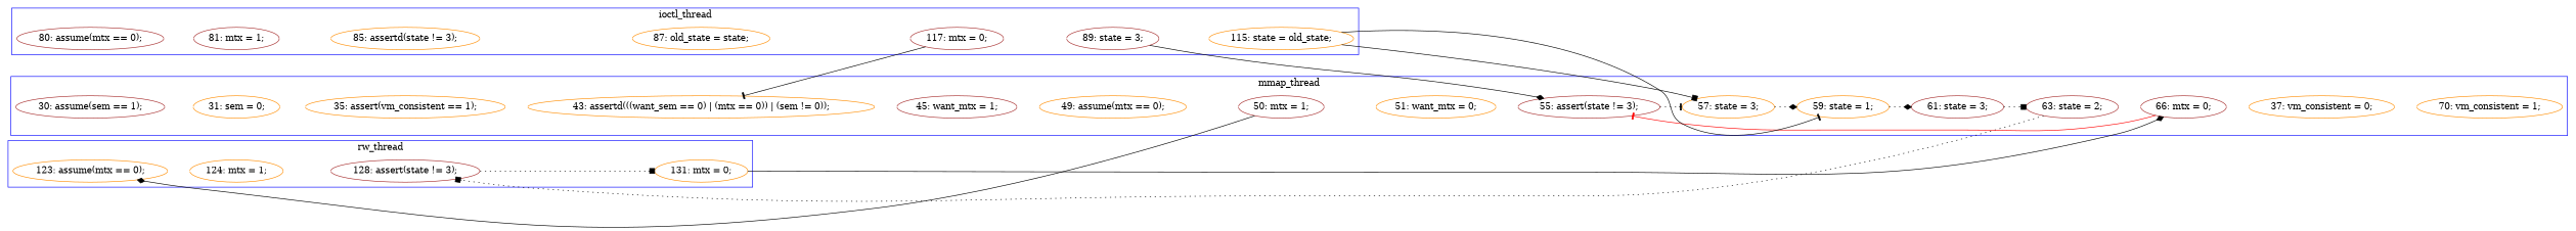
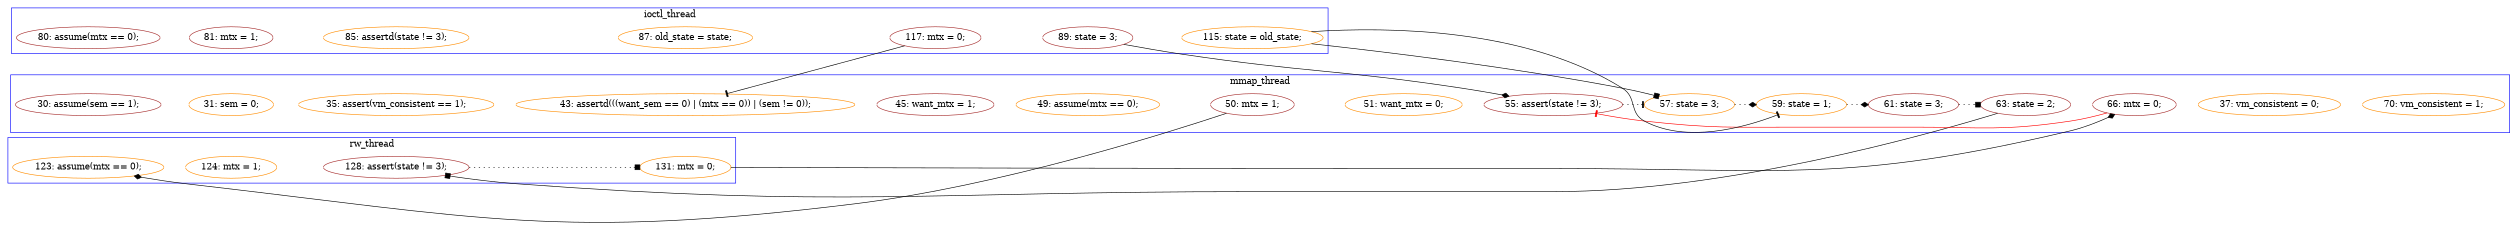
  digraph {
    rankdir=LR
    node [color=darkorange]
    edge [color=white style=solid]
    n1 [label="124: mtx = 1;"]
    n2 [color=brown label="128: assert(state != 3);"]
    n3 [label="123: assume(mtx == 0);"]
    n4 [label="131: mtx = 0;"]
    n5 [label="59: state = 1;"]
    n6 [color=brown label="63: state = 2;"]
    n7 [color=brown label="66: mtx = 0;"]
    n8 [label="35: assert(vm_consistent == 1);"]
    n9 [label="43: assertd(((want_sem == 0) | (mtx == 0)) | (sem != 0));"]
    n10 [color=brown label="61: state = 3;"]
    n11 [color=brown label="55: assert(state != 3);"]
    n12 [label="51: want_mtx = 0;"]
    n13 [color=brown label="45: want_mtx = 1;"]
    n14 [label="57: state = 3;"]
    n15 [label="70: vm_consistent = 1;"]
    n16 [color=brown label="50: mtx = 1;"]
    n17 [color=brown label="30: assume(sem == 1);"]
    n18 [label="31: sem = 0;"]
    n19 [label="37: vm_consistent = 0;"]
    n20 [label="49: assume(mtx == 0);"]
    n21 [label="115: state = old_state;"]
    n22 [label="87: old_state = state;"]
    n23 [color=brown label="117: mtx = 0;"]
    n24 [color=brown label="89: state = 3;"]
    n25 [label="85: assertd(state != 3);"]
    n26 [color=brown label="80: assume(mtx == 0);"]
    n27 [color=brown label="81: mtx = 1;"]
    subgraph cluster_1 {
      color=blue
      label=rw_thread
      n1
      n2
      n3
      n4
    }
    subgraph cluster_2 {
      color=blue
      label=mmap_thread
      n5
      n6
      n7
      n8
      n9
      n10
      n11
      n12
      n13
      n14
      n15
      n16
      n17
      n18
      n19
      n20
    }
    subgraph cluster_3 {
      color=blue
      label=ioctl_thread
      n21
      n22
      n23
      n24
      n25
      n26
      n27
    }
    n1 -> n2
    n2 -> n4 [arrowhead=box color=black style=dotted]
    n3 -> n1
    n4 -> n7 [arrowhead=diamond color=black constraint=false]
    n5 -> n10 [arrowhead=diamond color=black style=dotted]
-   n6 -> n2 [arrowhead=box color=black constraint=false style=dotted]
+   n6 -> n2 [arrowhead=box color=black constraint=false]
    n6 -> n7
    n7 -> n11 [arrowhead=tee color=red constraint=false]
    n7 -> n19
    n8 -> n9
    n9 -> n13
    n10 -> n6 [arrowhead=box color=black style=dotted]
    n11 -> n14 [arrowhead=tee color=black style=dotted]
    n12 -> n11
    n13 -> n20
    n14 -> n5 [arrowhead=diamond color=black style=dotted]
    n16 -> n3 [arrowhead=diamond color=black constraint=false]
    n16 -> n12
    n17 -> n18
    n18 -> n8
    n19 -> n15
    n20 -> n16
    n21 -> n5 [arrowhead=tee color=black constraint=false]
    n21 -> n14 [arrowhead=box color=black constraint=false]
    n22 -> n23
    n23 -> n9 [arrowhead=tee color=black constraint=false]
    n23 -> n24
    n24 -> n11 [arrowhead=diamond color=black constraint=false]
    n24 -> n21
    n25 -> n22
    n26 -> n27
    n27 -> n25
  }
